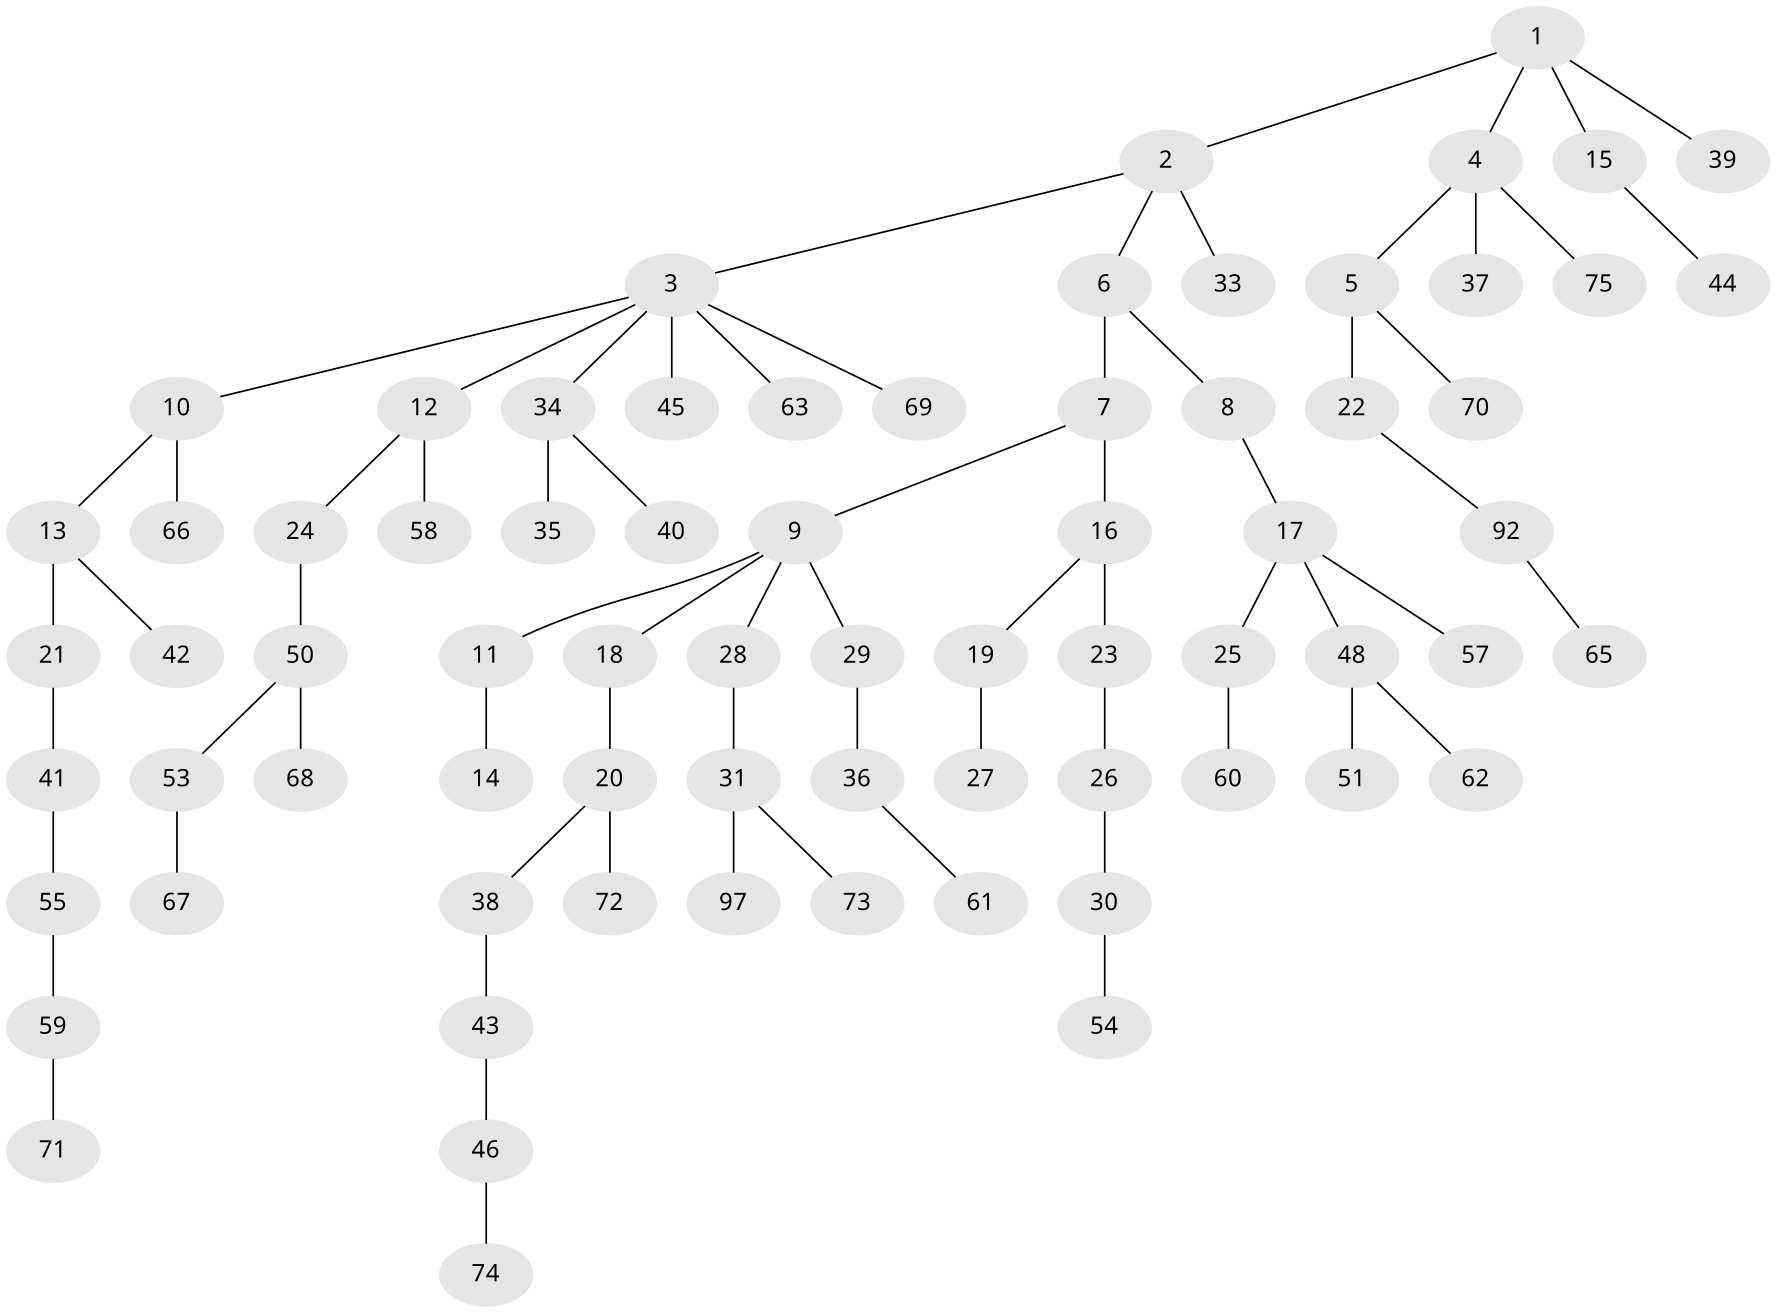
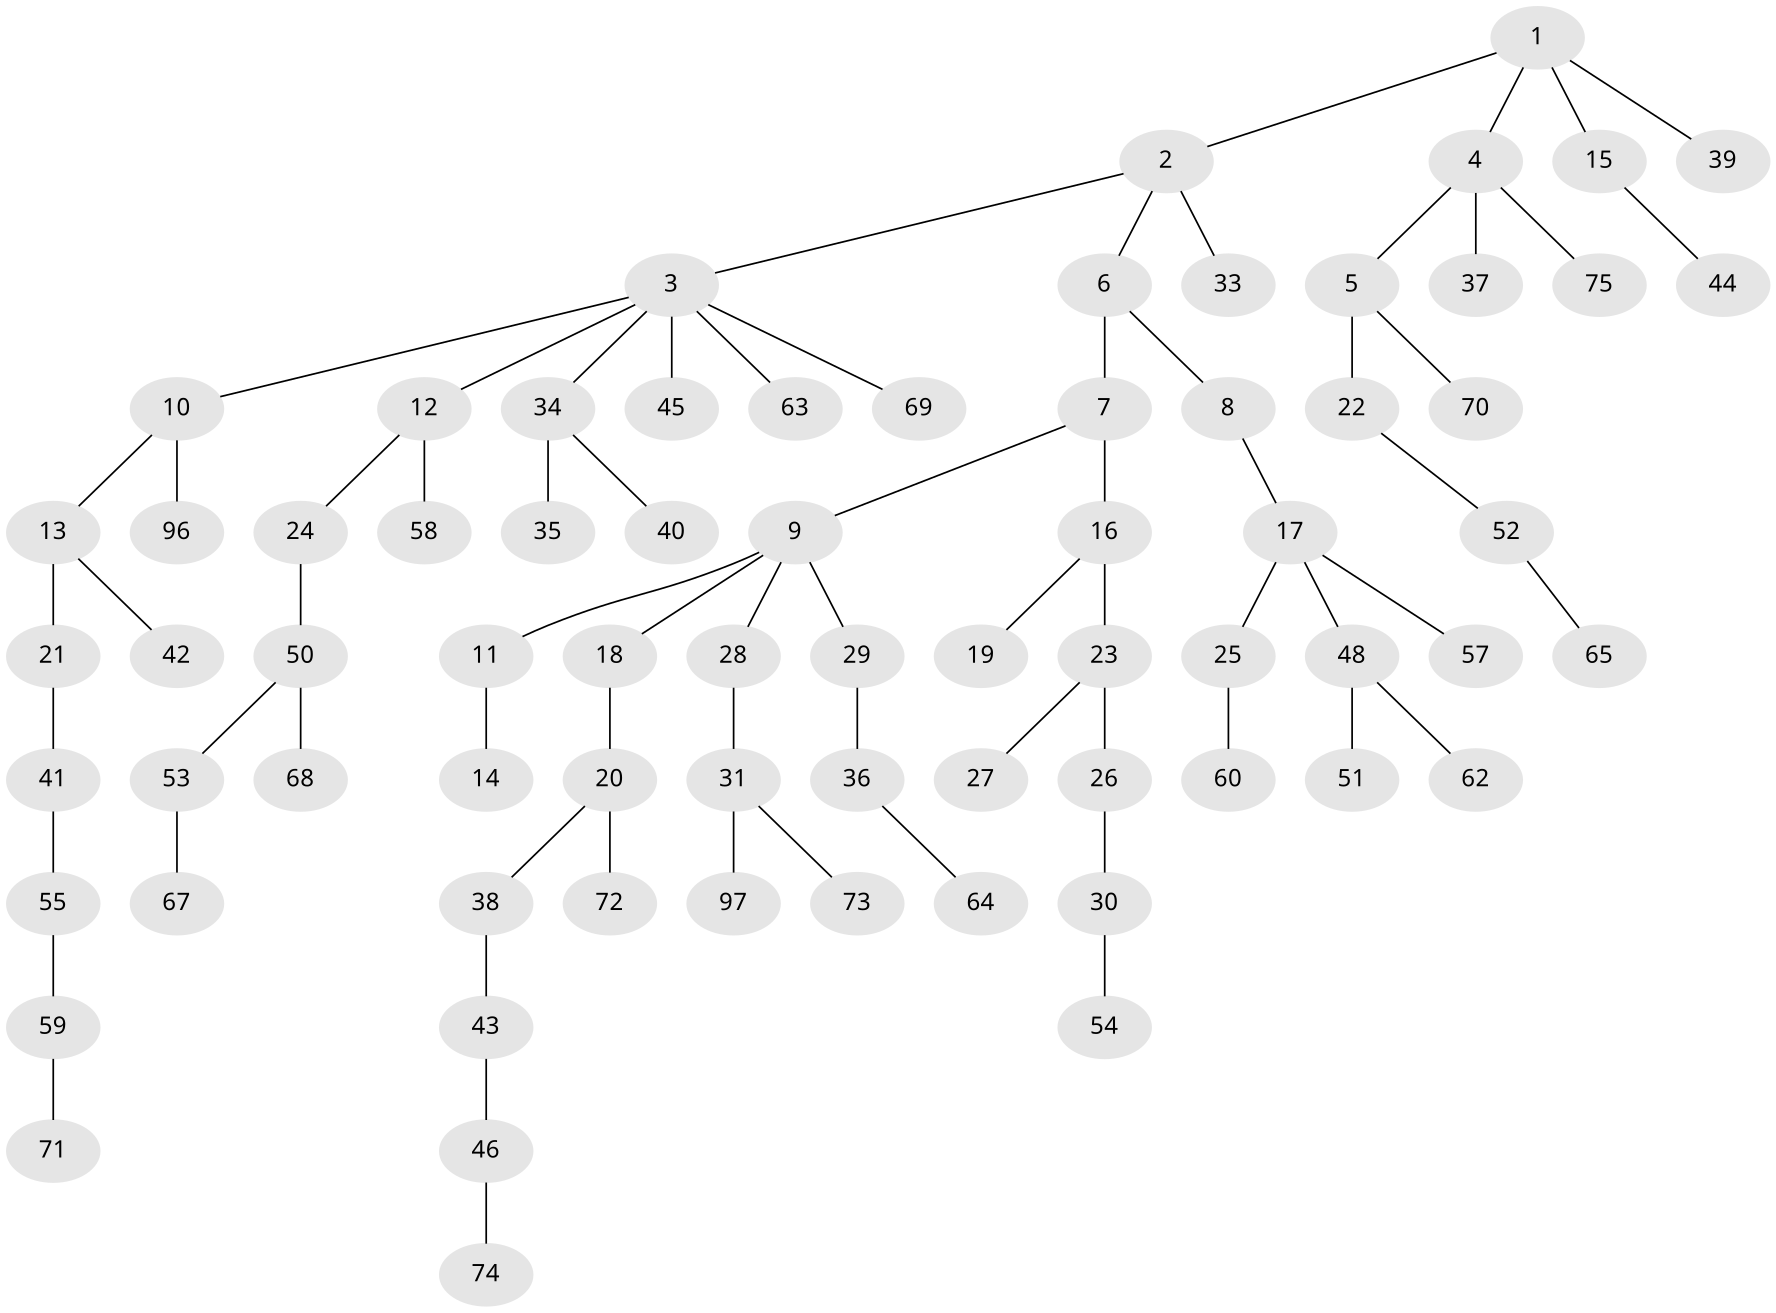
  graph {
    fontname="Noto Sans"
    node [color=gray90 fontname="Noto Sans" style=filled]
    edge [fontname="Noto Sans"]
    1
    2
    4
    15
    39
    3
    6
    33
    5
    37
    75
    44
    10
    12
    34
    45
    63
    69
    7
    8
    13
-   66
+   66 [label=96]
    24
    58
    35
    40
    22
    70
-   52 [label=92]
+   52
    9
    16
    17
    11
    18
    28
    29
    19
    23
    25
    48
    57
    14
    20
    31
    36
    21
    42
    50
    41
    27
    26
    60
    51
    62
    38
    72
    43
    55
    65
    30
    53
    68
    54
    n64 [label=97]
    73
-   64 [label=61]
+   64
    46
    59
    74
    67
    71
    1 -- 2
    1 -- 4
    1 -- 15
    1 -- 39
    2 -- 3
    2 -- 6
    2 -- 33
    4 -- 5
    4 -- 37
    4 -- 75
    15 -- 44
    3 -- 10
    3 -- 12
    3 -- 34
    3 -- 45
    3 -- 63
    3 -- 69
    6 -- 7
    6 -- 8
    5 -- 22
    5 -- 70
    10 -- 13
    10 -- 66
    12 -- 24
    12 -- 58
    34 -- 35
    34 -- 40
    7 -- 9
    7 -- 16
    8 -- 17
    13 -- 21
    13 -- 42
    24 -- 50
    22 -- 52
    52 -- 65
    9 -- 11
    9 -- 18
    9 -- 28
    9 -- 29
    16 -- 19
    16 -- 23
    17 -- 25
    17 -- 48
    17 -- 57
    11 -- 14
    18 -- 20
    28 -- 31
    29 -- 36
-   19 -- 27
+   23 -- 27
    23 -- 26
    25 -- 60
    48 -- 51
    48 -- 62
    20 -- 38
    20 -- 72
    31 -- n64
    31 -- 73
    36 -- 64
    21 -- 41
    50 -- 53
    50 -- 68
    41 -- 55
    26 -- 30
    38 -- 43
    43 -- 46
    55 -- 59
    30 -- 54
    53 -- 67
    46 -- 74
    59 -- 71
  }
